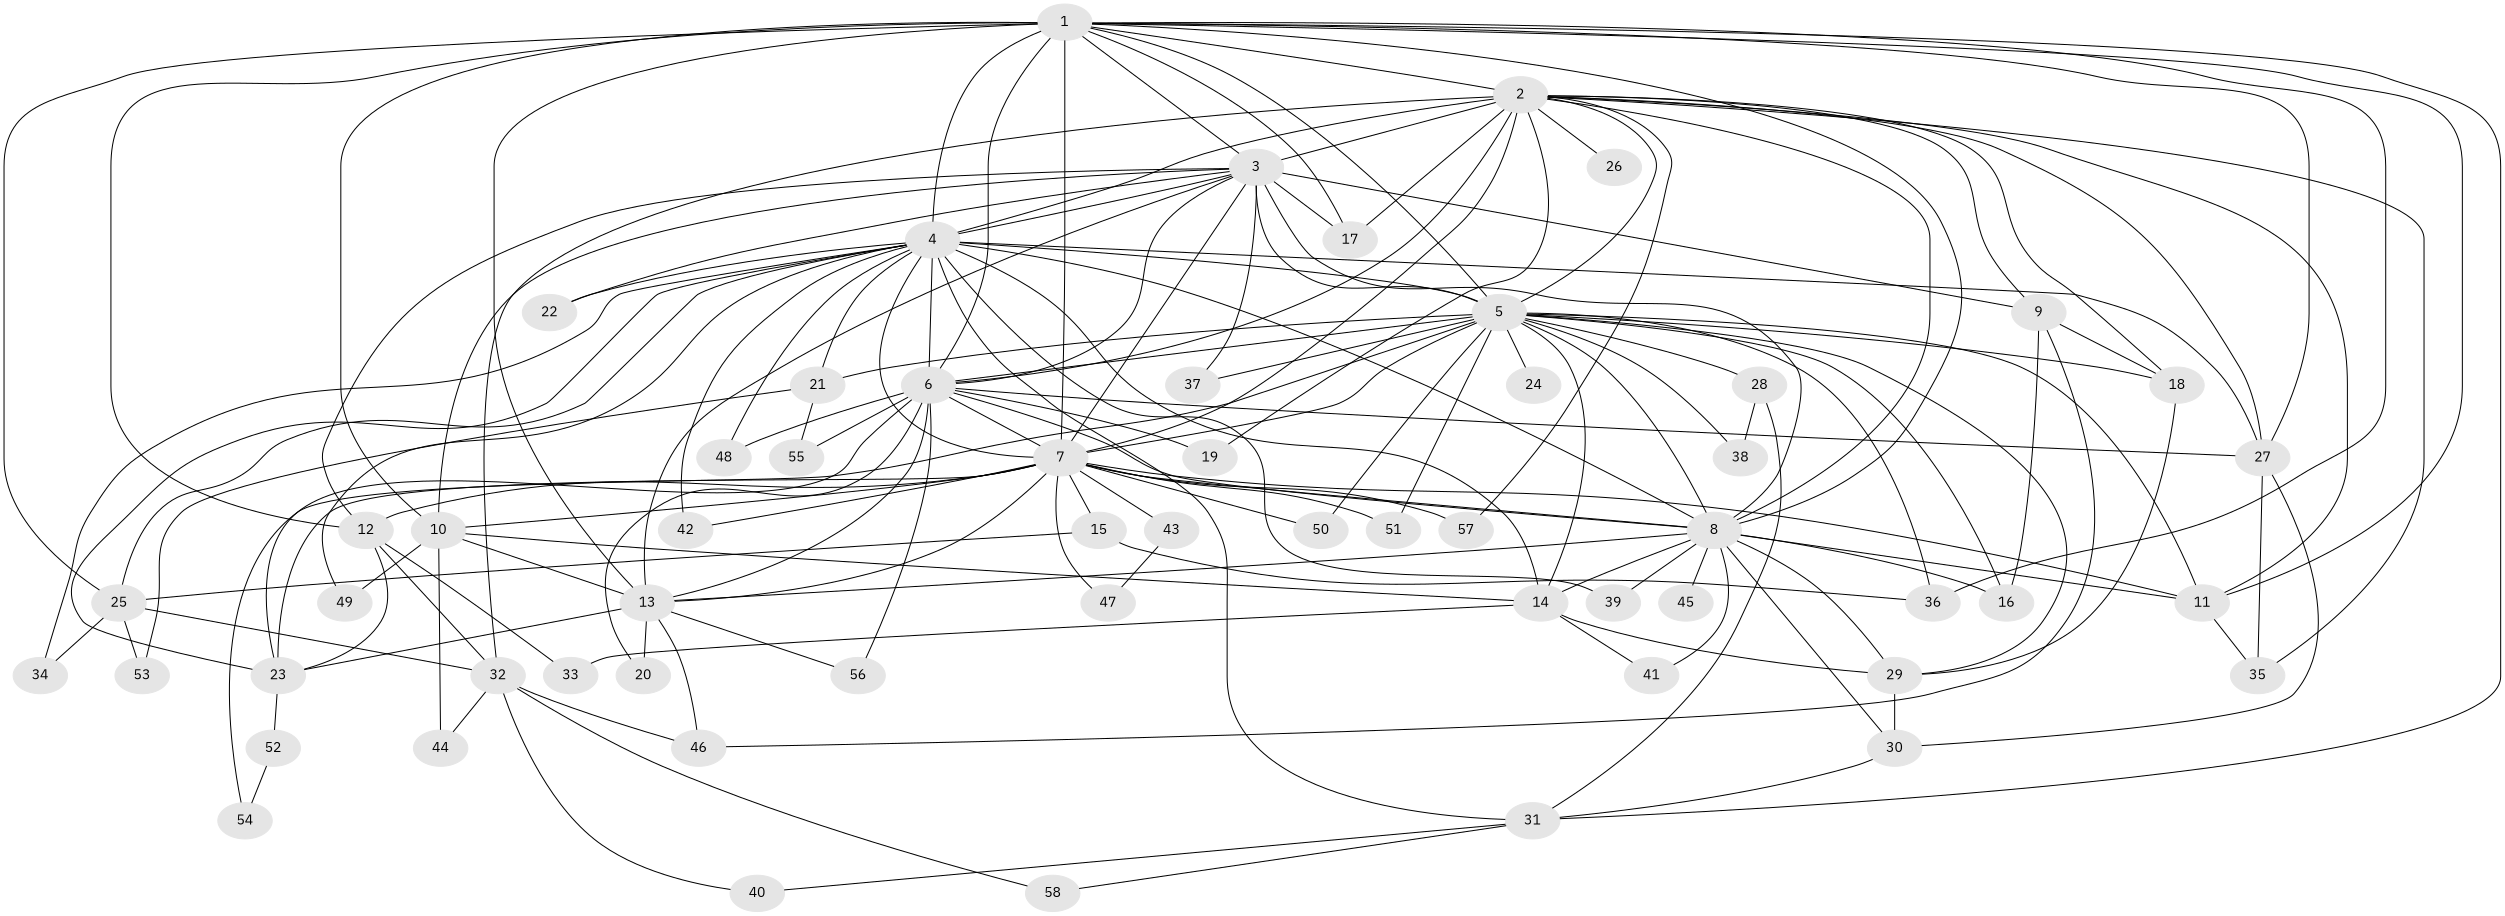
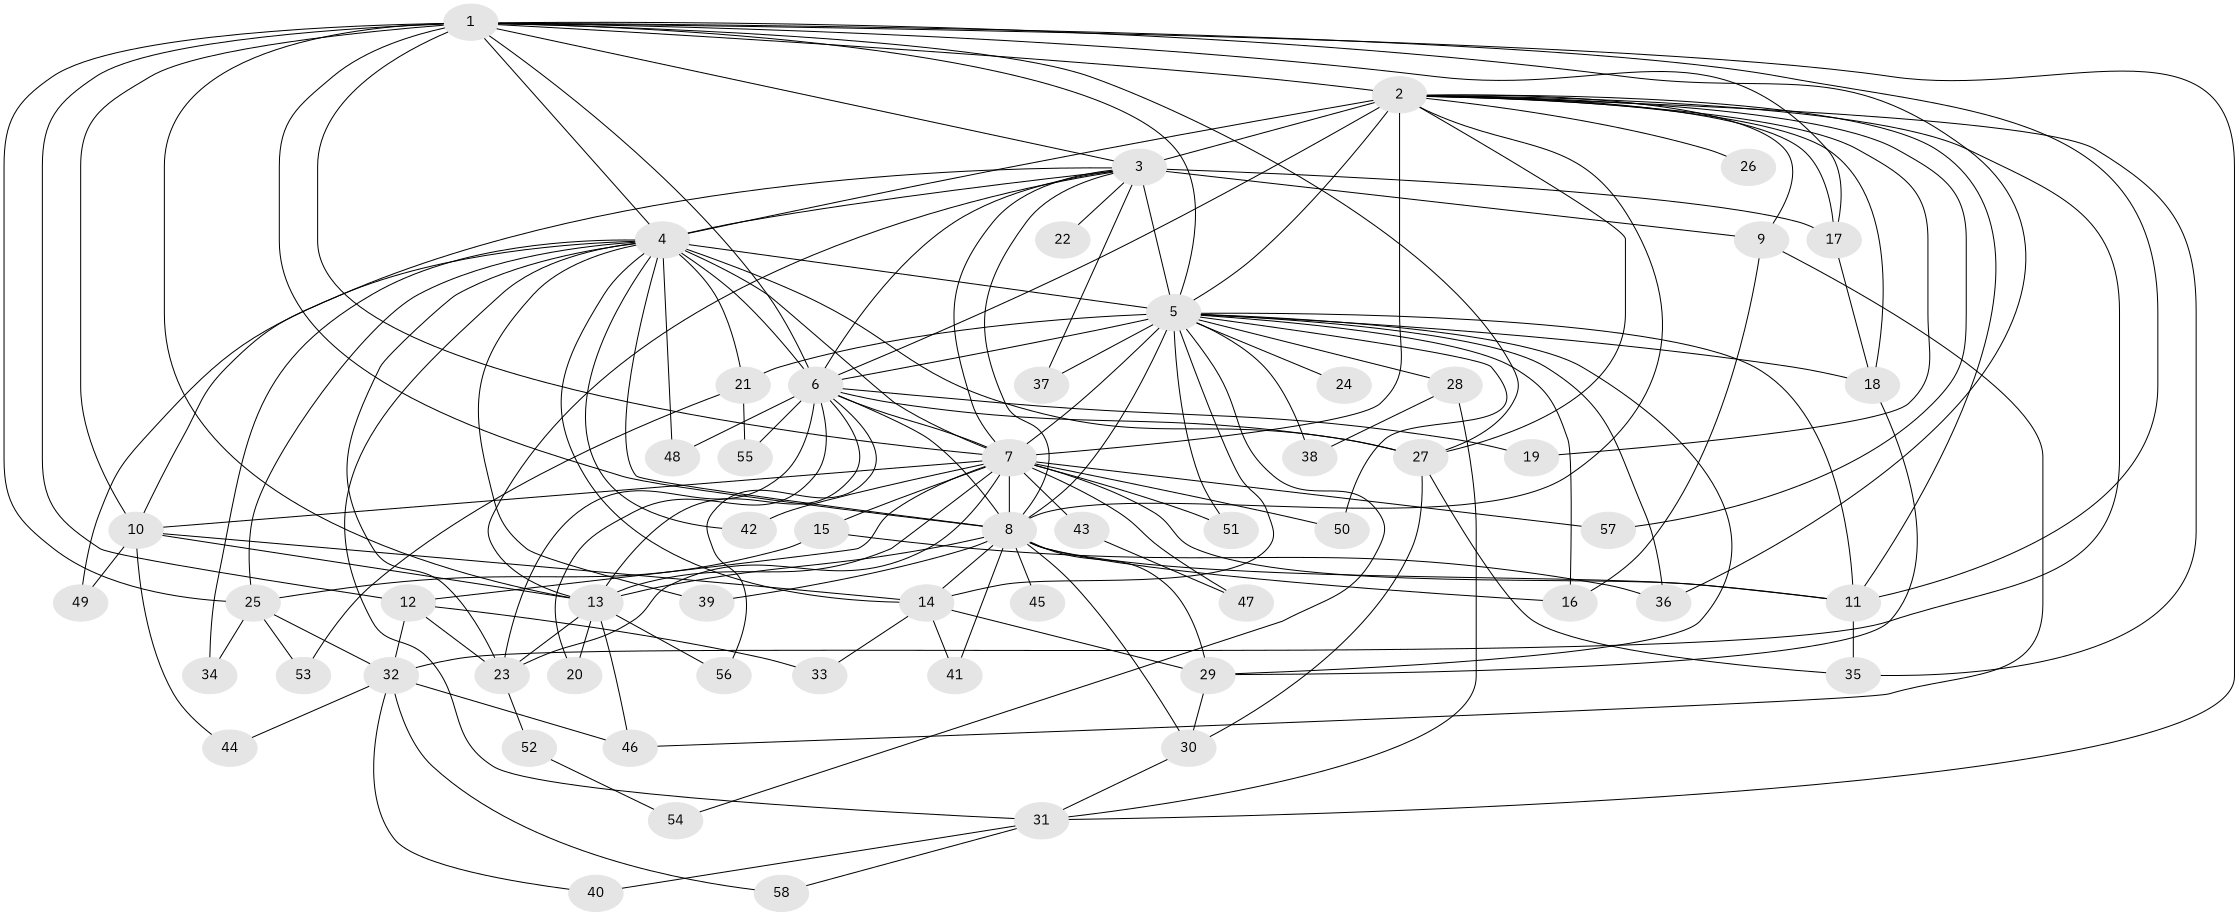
  graph {
    fontname="IBM Plex Sans"
    node [color=gray90 fontname="IBM Plex Sans" style=filled]
    edge [fontname="IBM Plex Sans" weight=1.0]
    1
    2
    3
    4
    5
    6
    7
    8
    10
    11
    12
    13
    17
    25
    27
    31
    36
    9
    18
    19
    26
    32
    35
    57
    22
    37
    14
    21
    23
    34
    39
    42
    48
    49
    16
    24
    28
    29
    38
    50
    51
    54
    20
    55
    56
    15
    43
    47
    30
    41
    45
    44
    33
    46
    53
    40
    58
    52
    1 -- 2 [weight=2.0]
    1 -- 3 [weight=3.0]
    1 -- 4 [weight=2.0]
    1 -- 5 [weight=3.0]
    1 -- 6
    1 -- 7 [weight=2.0]
    1 -- 8 [weight=2.0]
    1 -- 10
    1 -- 11
    1 -- 12
    1 -- 13 [weight=9.0]
    1 -- 17
    1 -- 25
    1 -- 27
    1 -- 31
    1 -- 36
    2 -- 3 [weight=4.0]
    2 -- 4 [weight=2.0]
    2 -- 5 [weight=3.0]
    2 -- 6 [weight=3.0]
    2 -- 7 [weight=2.0]
    2 -- 8 [weight=2.0]
    2 -- 11
    2 -- 17
    2 -- 27
    2 -- 9
    2 -- 18
    2 -- 19
    2 -- 26 [weight=2.0]
    2 -- 32
    2 -- 35
    2 -- 57
    3 -- 4 [weight=2.0]
    3 -- 5 [weight=13.0]
    3 -- 6 [weight=2.0]
    3 -- 7 [weight=2.0]
    3 -- 8 [weight=2.0]
    3 -- 10
-   3 -- 12
    3 -- 13
    3 -- 17 [weight=2.0]
    3 -- 9 [weight=2.0]
    3 -- 22
    3 -- 37
    4 -- 5 [weight=2.0]
    4 -- 6
    4 -- 7
    4 -- 8
    4 -- 25
    4 -- 27
    4 -- 31
-   4 -- 22
    4 -- 14
    4 -- 21
    4 -- 23
    4 -- 34
    4 -- 39
    4 -- 42 [weight=2.0]
    4 -- 48
    4 -- 49
    5 -- 6 [weight=3.0]
    5 -- 7 [weight=2.0]
    5 -- 8 [weight=3.0]
    5 -- 11
    5 -- 36 [weight=2.0]
    5 -- 18
    5 -- 37
    5 -- 14
    5 -- 21
    5 -- 16
    5 -- 24
    5 -- 28
    5 -- 29
    5 -- 38
    5 -- 50
    5 -- 51
    5 -- 54
    6 -- 7
    6 -- 8
    6 -- 13 [weight=3.0]
    6 -- 27
    6 -- 19
    6 -- 23
    6 -- 48
    6 -- 20
    6 -- 55
    6 -- 56
    7 -- 8 [weight=2.0]
    7 -- 10
    7 -- 11
    7 -- 12
    7 -- 13
    7 -- 57
    7 -- 23
    7 -- 42
    7 -- 50
    7 -- 51
    7 -- 15
    7 -- 43
    7 -- 47
    8 -- 11
    8 -- 13
    8 -- 14
    8 -- 39
    8 -- 16
    8 -- 29
    8 -- 30
    8 -- 41
    8 -- 45
    10 -- 13
    10 -- 14
    10 -- 49
    10 -- 44
    11 -- 35
    12 -- 32
    12 -- 23
    12 -- 33
    13 -- 23
    13 -- 20
    13 -- 56
    13 -- 46
-   9 -- 18
+   17 -- 18
    25 -- 32
    25 -- 34
    25 -- 53
    27 -- 35
    27 -- 30
    31 -- 40
    31 -- 58
    9 -- 16
    9 -- 46
    18 -- 29
    32 -- 44
    32 -- 46
    32 -- 40
    32 -- 58
    14 -- 29
    14 -- 41
    14 -- 33
    21 -- 55
    21 -- 53
    23 -- 52
    28 -- 31
    28 -- 38
    29 -- 30
    15 -- 25
    15 -- 36
    43 -- 47
    30 -- 31
    52 -- 54
  }
